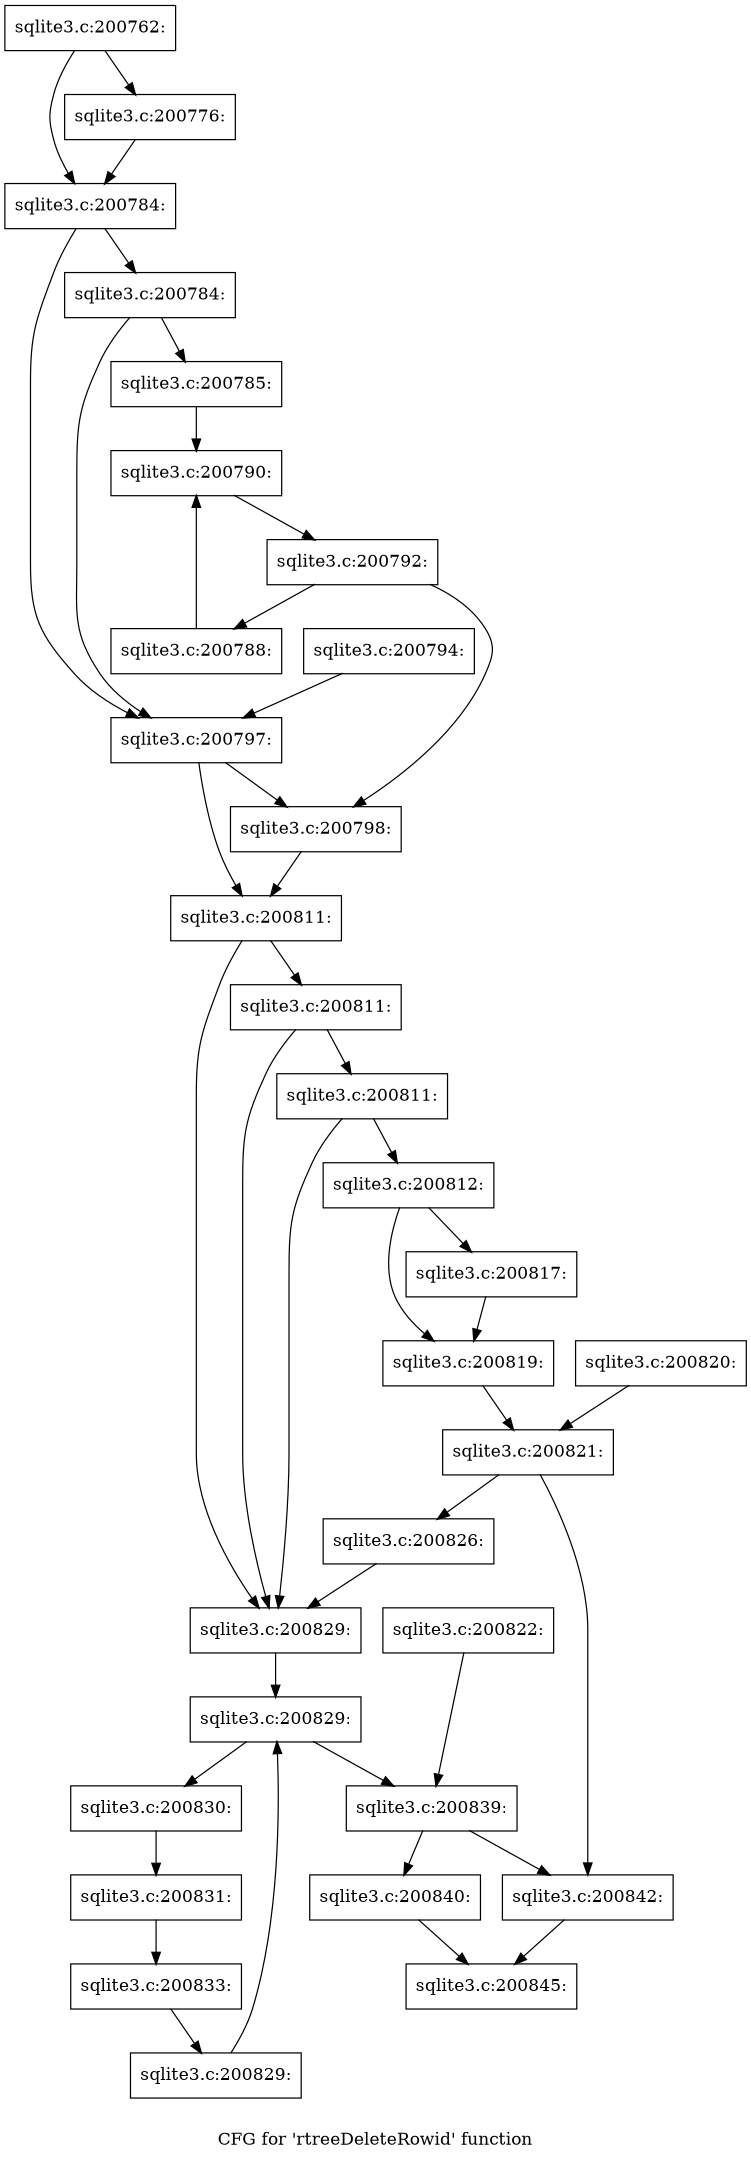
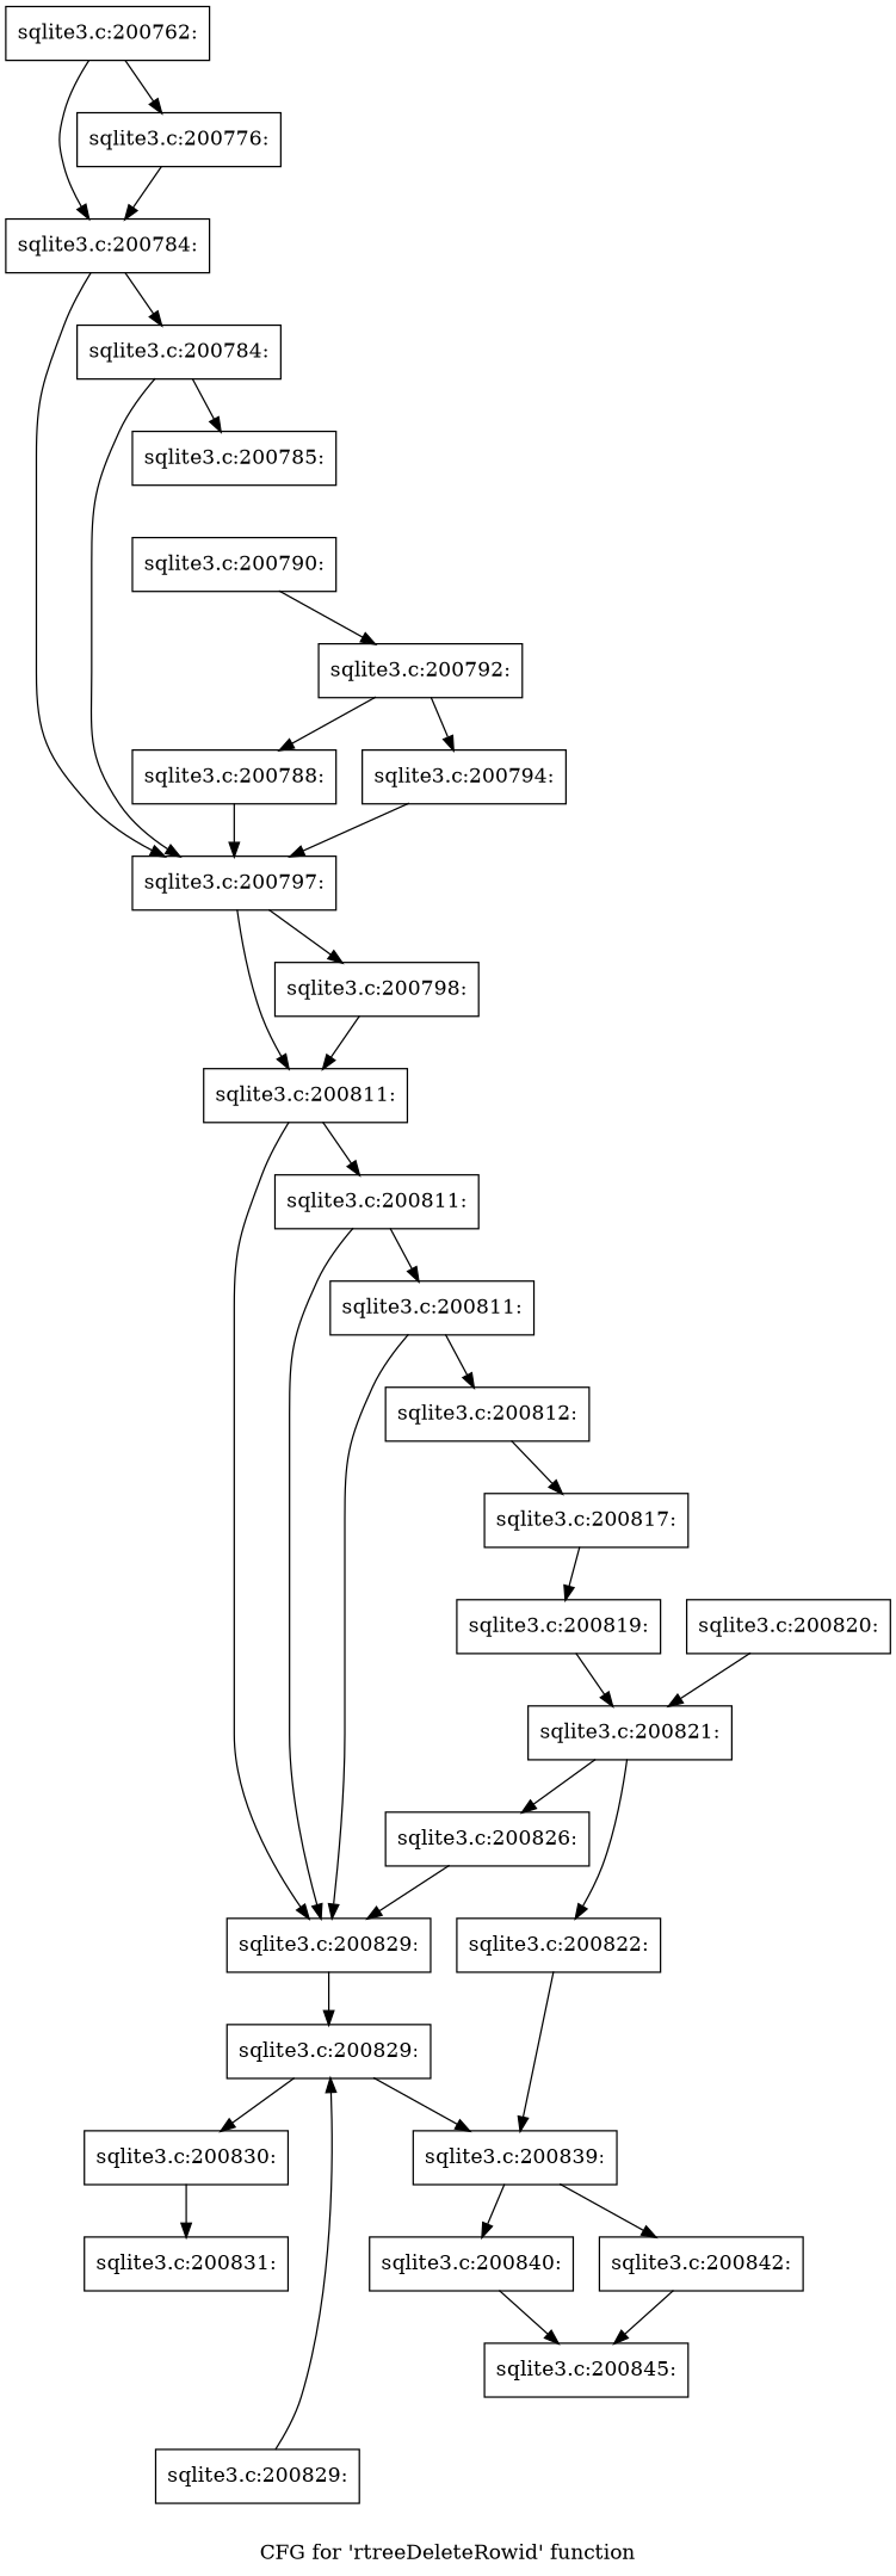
  digraph {
    label="CFG for 'rtreeDeleteRowid' function"
    node [shape=record]
    n1 [label="{sqlite3.c:200762:}"]
    n2 [label="{sqlite3.c:200776:}"]
    n3 [label="{sqlite3.c:200784:}"]
    n4 [label="{sqlite3.c:200784:}"]
    n5 [label="{sqlite3.c:200797:}"]
    n6 [label="{sqlite3.c:200785:}"]
    n7 [label="{sqlite3.c:200798:}"]
    n8 [label="{sqlite3.c:200811:}"]
    n9 [label="{sqlite3.c:200790:}"]
    n10 [label="{sqlite3.c:200811:}"]
    n11 [label="{sqlite3.c:200829:}"]
    n12 [label="{sqlite3.c:200788:}"]
    n13 [label="{sqlite3.c:200792:}"]
    n14 [label="{sqlite3.c:200794:}"]
    n15 [label="{sqlite3.c:200811:}"]
    n16 [label="{sqlite3.c:200829:}"]
    n17 [label="{sqlite3.c:200812:}"]
    n18 [label="{sqlite3.c:200830:}"]
    n19 [label="{sqlite3.c:200839:}"]
    n20 [label="{sqlite3.c:200817:}"]
    n21 [label="{sqlite3.c:200819:}"]
    n22 [label="{sqlite3.c:200821:}"]
    n23 [label="{sqlite3.c:200820:}"]
    n24 [label="{sqlite3.c:200822:}"]
    n25 [label="{sqlite3.c:200826:}"]
    n26 [label="{sqlite3.c:200831:}"]
    n27 [label="{sqlite3.c:200840:}"]
    n28 [label="{sqlite3.c:200842:}"]
-   n29 [label="{sqlite3.c:200833:}"]
    n30 [label="{sqlite3.c:200829:}"]
    n31 [label="{sqlite3.c:200845:}"]
    n1 -> n2
    n1 -> n3
    n2 -> n3
    n3 -> n4
    n3 -> n5
    n4 -> n5
    n4 -> n6
    n5 -> n7
    n5 -> n8
-   n6 -> n9
    n7 -> n8
    n8 -> n10
    n8 -> n11
    n9 -> n13
    n10 -> n11
    n10 -> n15
    n11 -> n16
-   n12 -> n9
+   n12 -> n5
    n13 -> n12
-   n13 -> n7
+   n13 -> n14
    n14 -> n5
    n15 -> n11
    n15 -> n17
    n16 -> n18
    n16 -> n19
    n17 -> n20
-   n17 -> n21
    n18 -> n26
    n19 -> n27
    n19 -> n28
    n20 -> n21
    n21 -> n22
-   n22 -> n28
+   n22 -> n24
    n22 -> n25
    n23 -> n22
    n24 -> n19
    n25 -> n11
-   n26 -> n29
    n27 -> n31
    n28 -> n31
-   n29 -> n30
    n30 -> n16
  }
